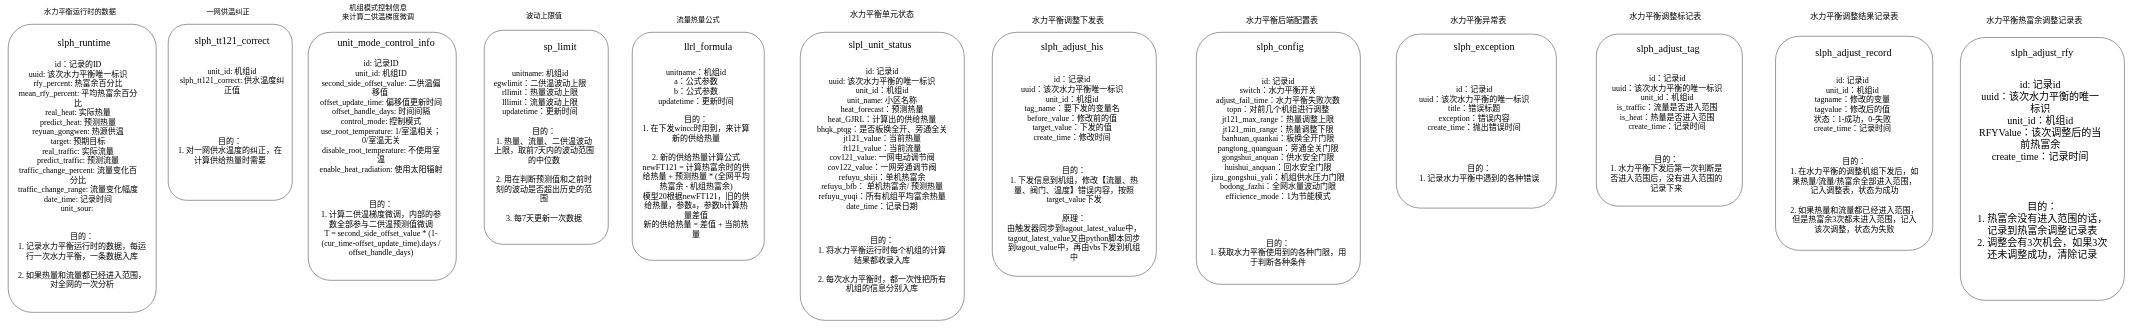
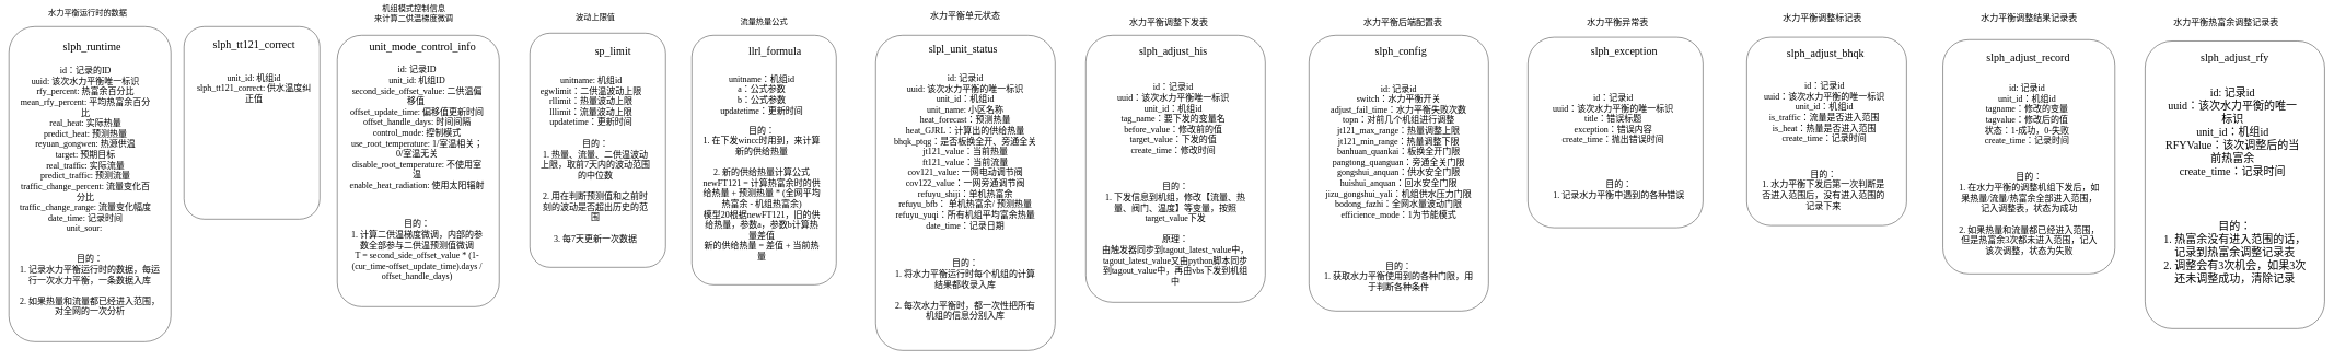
  <mxCell id="0" />
  <mxCell id="1" parent="0" />
  <mxCell id="2" value="" style="rounded=1;whiteSpace=wrap;html=1;arcSize=16;" vertex="1" parent="1"><mxGeometry x="20" y="60" width="370" height="720" as="geometry" /></mxCell>
  <mxCell id="3" value="slph_runtime&lt;br style=&quot;font-size: 25px;&quot;&gt;" style="text;html=1;strokeColor=none;fillColor=none;align=center;verticalAlign=middle;whiteSpace=wrap;rounded=0;strokeWidth=4;fontSize=25;fontFamily=Times New Roman;" vertex="1" parent="1"><mxGeometry x="130" y="90" width="160" height="30" as="geometry" /></mxCell>
  <mxCell id="4" value="水力平衡运行时的数据" style="text;html=1;strokeColor=none;fillColor=none;align=center;verticalAlign=middle;whiteSpace=wrap;rounded=0;fontFamily=Times New Roman;fontSize=18;" vertex="1" parent="1"><mxGeometry x="90" y="20" width="220" height="20" as="geometry" /></mxCell>
  <mxCell id="5" value="id：记录的ID&lt;br style=&quot;font-size: 20px;&quot;&gt;uuid: 该次水力平衡唯一标识&lt;br style=&quot;font-size: 20px;&quot;&gt;rfy_percent: 热富余百分比&lt;br style=&quot;font-size: 20px;&quot;&gt;mean_rfy_percent: 平均热富余百分比&lt;br style=&quot;font-size: 20px;&quot;&gt;real_heat: 实际热量&lt;br style=&quot;font-size: 20px;&quot;&gt;predict_heat: 预测热量&lt;br style=&quot;font-size: 20px;&quot;&gt;reyuan_gongwen: 热源供温&lt;br style=&quot;font-size: 20px;&quot;&gt;target: 预期目标&lt;br style=&quot;font-size: 20px;&quot;&gt;real_traffic: 实际流量&lt;br style=&quot;font-size: 20px;&quot;&gt;predict_traffic: 预测流量&lt;br style=&quot;font-size: 20px;&quot;&gt;traffic_change_percent: 流量变化百分比&lt;br style=&quot;font-size: 20px;&quot;&gt;traffic_change_range: 流量变化幅度&lt;br style=&quot;font-size: 20px;&quot;&gt;date_time: 记录时间&lt;br style=&quot;font-size: 20px;&quot;&gt;unit_sour:&amp;nbsp;" style="text;html=1;strokeColor=none;fillColor=none;align=center;verticalAlign=middle;whiteSpace=wrap;rounded=0;fontFamily=Times New Roman;fontSize=20;spacingTop=0;spacing=0;" vertex="1" parent="1"><mxGeometry x="40" y="140" width="310" height="400" as="geometry" /></mxCell>
  <mxCell id="6" value="" style="rounded=1;whiteSpace=wrap;html=1;strokeWidth=1;fontFamily=Times New Roman;fontSize=25;" vertex="1" parent="1"><mxGeometry x="420" y="60" width="310" height="440" as="geometry" /></mxCell>
  <mxCell id="7" value="slph_tt121_correct" style="text;html=1;strokeColor=none;fillColor=none;align=center;verticalAlign=middle;whiteSpace=wrap;rounded=0;fontFamily=Times New Roman;fontSize=25;" vertex="1" parent="1"><mxGeometry x="510" y="90" width="140" height="20" as="geometry" /></mxCell>
  <mxCell id="8" value="unit_id: 机组id&lt;br&gt;slph_tt121_correct: 供水温度纠正值" style="text;html=1;strokeColor=none;fillColor=none;align=center;verticalAlign=middle;whiteSpace=wrap;rounded=0;fontFamily=Times New Roman;fontSize=20;" vertex="1" parent="1"><mxGeometry x="440" y="150" width="280" height="100" as="geometry" /></mxCell>
- <mxCell id="9" value="一网供温纠正" style="text;html=1;strokeColor=none;fillColor=none;align=center;verticalAlign=middle;whiteSpace=wrap;rounded=0;fontFamily=Times New Roman;fontSize=18;" vertex="1" parent="1"><mxGeometry x="460" y="20" width="220" height="20" as="geometry" /></mxCell>
  <mxCell id="10" value="" style="rounded=1;whiteSpace=wrap;html=1;strokeWidth=1;fontFamily=Times New Roman;fontSize=20;" vertex="1" parent="1"><mxGeometry x="770" y="80" width="370" height="620" as="geometry" /></mxCell>
  <mxCell id="11" value="机组模式控制信息&lt;br&gt;来计算二供温梯度微调" style="text;html=1;strokeColor=none;fillColor=none;align=center;verticalAlign=middle;whiteSpace=wrap;rounded=0;fontFamily=Times New Roman;fontSize=18;" vertex="1" parent="1"><mxGeometry x="790" y="20" width="310" height="20" as="geometry" /></mxCell>
  <mxCell id="12" value="unit_mode_control_info" style="text;html=1;strokeColor=none;fillColor=none;align=center;verticalAlign=middle;whiteSpace=wrap;rounded=0;fontFamily=Times New Roman;fontSize=25;" vertex="1" parent="1"><mxGeometry x="865" y="95" width="200" height="20" as="geometry" /></mxCell>
  <mxCell id="13" value="id: 记录ID&lt;br&gt;unit_id: 机组ID&lt;br&gt;second_side_offset_value: 二供温偏移值&amp;nbsp;&lt;br&gt;offset_update_time: 偏移值更新时间&lt;br&gt;offset_handle_days: 时间间隔&lt;br&gt;control_mode: 控制模式&lt;br&gt;use_root_temperature: 1/室温相关；0/室温无关&lt;br&gt;disable_root_temperature: 不使用室温&lt;br&gt;enable_heat_radiation: 使用太阳辐射" style="text;html=1;strokeColor=none;fillColor=none;align=center;verticalAlign=middle;whiteSpace=wrap;rounded=0;fontFamily=Times New Roman;fontSize=20;" vertex="1" parent="1"><mxGeometry x="795" y="115" width="315" height="350" as="geometry" /></mxCell>
  <mxCell id="14" value="" style="rounded=1;whiteSpace=wrap;html=1;strokeWidth=1;fontFamily=Times New Roman;fontSize=20;" vertex="1" parent="1"><mxGeometry x="1210" y="75" width="310" height="535" as="geometry" /></mxCell>
  <mxCell id="15" value="sp_limit" style="text;html=1;strokeColor=none;fillColor=none;align=center;verticalAlign=middle;whiteSpace=wrap;rounded=0;fontFamily=Times New Roman;fontSize=25;" vertex="1" parent="1"><mxGeometry x="1300" y="105" width="200" height="20" as="geometry" /></mxCell>
  <mxCell id="16" value="unitname: 机组id&lt;br&gt;egwlimit：二供温波动上限&lt;br&gt;rllimit：热量波动上限&lt;br&gt;lllimit：流量波动上限&lt;br&gt;updatetime：更新时间" style="text;html=1;strokeColor=none;fillColor=none;align=center;verticalAlign=middle;whiteSpace=wrap;rounded=0;fontFamily=Times New Roman;fontSize=20;" vertex="1" parent="1"><mxGeometry x="1220" y="140" width="260" height="180" as="geometry" /></mxCell>
  <mxCell id="17" value="波动上限值" style="text;html=1;strokeColor=none;fillColor=none;align=center;verticalAlign=middle;whiteSpace=wrap;rounded=0;fontFamily=Times New Roman;fontSize=18;" vertex="1" parent="1"><mxGeometry x="1250" y="30" width="220" height="20" as="geometry" /></mxCell>
  <mxCell id="18" value="" style="rounded=1;whiteSpace=wrap;html=1;strokeWidth=1;fontFamily=Times New Roman;fontSize=20;" vertex="1" parent="1"><mxGeometry x="1580" y="80" width="330" height="570" as="geometry" /></mxCell>
  <mxCell id="19" value="llrl_formula" style="text;html=1;strokeColor=none;fillColor=none;align=center;verticalAlign=middle;whiteSpace=wrap;rounded=0;fontFamily=Times New Roman;fontSize=25;" vertex="1" parent="1"><mxGeometry x="1670" y="105" width="200" height="20" as="geometry" /></mxCell>
  <mxCell id="20" value="unitname：机组id&lt;br&gt;a：公式参数&lt;br&gt;b：公式参数&lt;br&gt;updatetime：更新时间" style="text;html=1;strokeColor=none;fillColor=none;align=center;verticalAlign=middle;whiteSpace=wrap;rounded=0;fontFamily=Times New Roman;fontSize=20;" vertex="1" parent="1"><mxGeometry x="1600" y="140" width="280" height="150" as="geometry" /></mxCell>
  <mxCell id="21" value="流量热量公式" style="text;html=1;strokeColor=none;fillColor=none;align=center;verticalAlign=middle;whiteSpace=wrap;rounded=0;fontFamily=Times New Roman;fontSize=18;" vertex="1" parent="1"><mxGeometry x="1635" y="40" width="220" height="20" as="geometry" /></mxCell>
  <mxCell id="22" value="目的：&lt;br&gt;1. 记录水力平衡运行时的数据，每运行一次水力平衡，一条数据入库&lt;br&gt;&lt;br&gt;2. 如果热量和流量都已经进入范围，对全网的一次分析&lt;br&gt;" style="text;html=1;strokeColor=none;fillColor=none;align=center;verticalAlign=middle;whiteSpace=wrap;rounded=0;fontFamily=Times New Roman;fontSize=20;" vertex="1" parent="1"><mxGeometry x="40" y="540" width="330" height="220" as="geometry" /></mxCell>
- <mxCell id="23" value="目的：&lt;br&gt;1. 对一网供水温度的纠正，在计算供给热量时需要" style="text;html=1;strokeColor=none;fillColor=none;align=center;verticalAlign=middle;whiteSpace=wrap;rounded=0;fontFamily=Times New Roman;fontSize=20;" vertex="1" parent="1"><mxGeometry x="440" y="290" width="270" height="170" as="geometry" /></mxCell>
  <mxCell id="24" value="目的：&lt;br&gt;1. 计算二供温梯度微调，内部的参数全部参与二供温预测值微调&lt;br&gt;T = second_side_offset_value * (1- (cur_time-offset_update_time).days / offset_handle_days)" style="text;html=1;strokeColor=none;fillColor=none;align=center;verticalAlign=middle;whiteSpace=wrap;rounded=0;fontFamily=Times New Roman;fontSize=20;" vertex="1" parent="1"><mxGeometry x="795" y="460" width="315" height="220" as="geometry" /></mxCell>
  <mxCell id="25" value="目的：&lt;br&gt;1. 热量、流量、二供温波动上限，取前7天内的波动范围的中位数&lt;br&gt;&lt;br&gt;2. 用在判断预测值和之前时刻的波动是否超出历史的范围&lt;br&gt;&lt;br&gt;3. 每7天更新一次数据" style="text;html=1;strokeColor=none;fillColor=none;align=center;verticalAlign=middle;whiteSpace=wrap;rounded=0;fontFamily=Times New Roman;fontSize=20;" vertex="1" parent="1"><mxGeometry x="1230" y="320" width="260" height="230" as="geometry" /></mxCell>
  <mxCell id="26" value="目的：&lt;br&gt;1. 在下发wincc时用到，来计算新的供给热量&lt;br&gt;&lt;br&gt;2. 新的供给热量计算公式&lt;br&gt;newFT121 = 计算热富余时的供给热量 + 预测热量 * (全网平均热富余 - 机组热富余)&lt;br&gt;模型20根据newFT121，旧的供给热量，参数a，参数b计算热量差值&lt;br&gt;新的供给热量 = 差值 + 当前热量" style="text;html=1;strokeColor=none;fillColor=none;align=center;verticalAlign=middle;whiteSpace=wrap;rounded=0;fontFamily=Times New Roman;fontSize=20;" vertex="1" parent="1"><mxGeometry x="1605" y="250" width="270" height="380" as="geometry" /></mxCell>
  <mxCell id="27" value="" style="rounded=1;whiteSpace=wrap;html=1;strokeWidth=1;fontFamily=Times New Roman;fontSize=20;" vertex="1" parent="1"><mxGeometry x="2000" y="80" width="410" height="720" as="geometry" /></mxCell>
  <mxCell id="28" value="slpl_unit_status" style="text;html=1;strokeColor=none;fillColor=none;align=center;verticalAlign=middle;whiteSpace=wrap;rounded=0;fontFamily=Times New Roman;fontSize=25;" vertex="1" parent="1"><mxGeometry x="2090" y="100" width="220" height="20" as="geometry" /></mxCell>
  <mxCell id="29" value="id: 记录id&lt;br style=&quot;font-size: 20px&quot;&gt;uuid: 该次水力平衡的唯一标识&lt;br&gt;unit_id：机组id&lt;br&gt;unit_name: 小区名称&lt;br&gt;heat_forecast：预测热量&lt;br&gt;heat_GJRL：计算出的供给热量&lt;br&gt;bhqk_ptqg：是否板换全开、旁通全关&lt;br&gt;jt121_value：当前热量&lt;br&gt;ft121_value：当前流量&lt;br&gt;cov121_value: 一网电动调节阀&lt;br&gt;cov122_value：一网旁通调节阀&lt;br&gt;refuyu_shiji：单机热富余&lt;br&gt;refuyu_bfb： 单机热富余/ 预测热量&lt;br&gt;refuyu_yuqi：所有机组平均富余热量&lt;br&gt;date_time：记录日期" style="text;html=1;strokeColor=none;fillColor=none;align=center;verticalAlign=middle;whiteSpace=wrap;rounded=0;fontFamily=Times New Roman;fontSize=20;" vertex="1" parent="1"><mxGeometry x="2030" y="160" width="350" height="370" as="geometry" /></mxCell>
  <mxCell id="30" value="目的：&lt;br&gt;1. 将水力平衡运行时每个机组的计算结果都收录入库&lt;br&gt;&lt;br&gt;2. 每次水力平衡时，都一次性把所有机组的信息分别入库" style="text;html=1;strokeColor=none;fillColor=none;align=center;verticalAlign=middle;whiteSpace=wrap;rounded=0;fontFamily=Times New Roman;fontSize=20;" vertex="1" parent="1"><mxGeometry x="2040" y="570" width="330" height="180" as="geometry" /></mxCell>
  <mxCell id="31" value="水力平衡单元状态" style="text;html=1;strokeColor=none;fillColor=none;align=center;verticalAlign=middle;whiteSpace=wrap;rounded=0;fontFamily=Times New Roman;fontSize=20;" vertex="1" parent="1"><mxGeometry x="2045" y="25" width="320" height="20" as="geometry" /></mxCell>
  <mxCell id="32" value="" style="rounded=1;whiteSpace=wrap;html=1;strokeWidth=1;fontFamily=Times New Roman;fontSize=20;" vertex="1" parent="1"><mxGeometry x="2480" y="80" width="410" height="610" as="geometry" /></mxCell>
  <mxCell id="33" value="slph_adjust_his" style="text;html=1;strokeColor=none;fillColor=none;align=center;verticalAlign=middle;whiteSpace=wrap;rounded=0;fontFamily=Times New Roman;fontSize=25;" vertex="1" parent="1"><mxGeometry x="2560" y="105" width="240" height="20" as="geometry" /></mxCell>
  <mxCell id="34" value="id：记录id&lt;br style=&quot;font-size: 20px&quot;&gt;uuid：该次水力平衡唯一标识&lt;br&gt;unit_id：机组id&lt;br&gt;tag_name：要下发的变量名&lt;br&gt;before_value：修改前的值&lt;br&gt;target_value：下发的值&lt;br&gt;create_time：修改时间" style="text;html=1;strokeColor=none;fillColor=none;align=center;verticalAlign=middle;whiteSpace=wrap;rounded=0;fontFamily=Times New Roman;fontSize=20;" vertex="1" parent="1"><mxGeometry x="2510" y="160" width="340" height="220" as="geometry" /></mxCell>
- <mxCell id="35" value="目的：&lt;br&gt;1. 下发信息到机组，修改【流量、热量、阀门、温度】错误内容，按照target_value下发&lt;br&gt;&lt;br&gt;原理：&lt;br&gt;由触发器同步到tagout_latest_value中，tagout_latest_value又由python脚本同步到tagout_value中，再由vbs下发到机组中&lt;br&gt;&lt;br&gt;" style="text;html=1;strokeColor=none;fillColor=none;align=center;verticalAlign=middle;whiteSpace=wrap;rounded=0;fontFamily=Times New Roman;fontSize=20;" vertex="1" parent="1"><mxGeometry x="2510" y="410" width="350" height="270" as="geometry" /></mxCell>
+ <mxCell id="35" value="目的：&lt;br&gt;1. 下发信息到机组，修改【流量、热量、阀门、温度】等变量，按照target_value下发&lt;br&gt;&lt;br&gt;原理：&lt;br&gt;由触发器同步到tagout_latest_value中，tagout_latest_value又由python脚本同步到tagout_value中，再由vbs下发到机组中&lt;br&gt;&lt;br&gt;" style="text;html=1;strokeColor=none;fillColor=none;align=center;verticalAlign=middle;whiteSpace=wrap;rounded=0;fontFamily=Times New Roman;fontSize=20;" vertex="1" parent="1"><mxGeometry x="2510" y="410" width="350" height="270" as="geometry" /></mxCell>
  <mxCell id="36" value="水力平衡调整下发表" style="text;html=1;strokeColor=none;fillColor=none;align=center;verticalAlign=middle;whiteSpace=wrap;rounded=0;fontFamily=Times New Roman;fontSize=20;" vertex="1" parent="1"><mxGeometry x="2520" y="40" width="300" height="20" as="geometry" /></mxCell>
  <mxCell id="37" value="" style="rounded=1;whiteSpace=wrap;html=1;strokeWidth=1;fontFamily=Times New Roman;fontSize=20;" vertex="1" parent="1"><mxGeometry x="2990" y="80" width="410" height="630" as="geometry" /></mxCell>
  <mxCell id="38" value="水力平衡后端配置表" style="text;html=1;strokeColor=none;fillColor=none;align=center;verticalAlign=middle;whiteSpace=wrap;rounded=0;fontFamily=Times New Roman;fontSize=20;" vertex="1" parent="1"><mxGeometry x="3080" y="40" width="250" height="20" as="geometry" /></mxCell>
  <mxCell id="39" value="slph_config" style="text;html=1;strokeColor=none;fillColor=none;align=center;verticalAlign=middle;whiteSpace=wrap;rounded=0;fontFamily=Times New Roman;fontSize=25;" vertex="1" parent="1"><mxGeometry x="3060" y="105" width="280" height="20" as="geometry" /></mxCell>
  <mxCell id="40" value="id: 记录id&lt;br&gt;switch：水力平衡开关&lt;br&gt;adjust_fail_time：水力平衡失败次数&lt;br&gt;topn：对前几个机组进行调整&lt;br&gt;jt121_max_range：热量调整上限&lt;br&gt;jt121_min_range：热量调整下限&lt;br&gt;banhuan_quankai：板换全开门限&lt;br&gt;pangtong_quanguan：旁通全关门限&lt;br&gt;gongshui_anquan：供水安全门限&lt;br&gt;huishui_anquan：回水安全门限&lt;br&gt;jizu_gongshui_yali：机组供水压力门限&lt;br&gt;bodong_fazhi：全网水量波动门限&lt;br&gt;efficience_mode：1为节能模式" style="text;html=1;strokeColor=none;fillColor=none;align=center;verticalAlign=middle;whiteSpace=wrap;rounded=0;fontFamily=Times New Roman;fontSize=20;" vertex="1" parent="1"><mxGeometry x="3020" y="160" width="350" height="370" as="geometry" /></mxCell>
  <mxCell id="41" value="目的：&lt;br&gt;1. 获取水力平衡使用到的各种门限，用于判断各种条件" style="text;html=1;strokeColor=none;fillColor=none;align=center;verticalAlign=middle;whiteSpace=wrap;rounded=0;fontFamily=Times New Roman;fontSize=20;" vertex="1" parent="1"><mxGeometry x="3020" y="560" width="350" height="140" as="geometry" /></mxCell>
  <mxCell id="42" value="" style="rounded=1;whiteSpace=wrap;html=1;strokeWidth=1;fontFamily=Times New Roman;fontSize=20;" vertex="1" parent="1"><mxGeometry x="3490" y="84.5" width="400" height="435" as="geometry" /></mxCell>
  <mxCell id="43" value="水力平衡异常表" style="text;html=1;strokeColor=none;fillColor=none;align=center;verticalAlign=middle;whiteSpace=wrap;rounded=0;fontFamily=Times New Roman;fontSize=20;" vertex="1" parent="1"><mxGeometry x="3540" y="39.5" width="310" height="20" as="geometry" /></mxCell>
  <mxCell id="44" value="slph_exception" style="text;html=1;strokeColor=none;fillColor=none;align=center;verticalAlign=middle;whiteSpace=wrap;rounded=0;fontFamily=Times New Roman;fontSize=25;" vertex="1" parent="1"><mxGeometry x="3570" y="104.5" width="280" height="20" as="geometry" /></mxCell>
  <mxCell id="45" value="id：记录id&lt;br&gt;uuid：该次水力平衡的唯一标识&lt;br&gt;title：错误标题&lt;br&gt;exception：错误内容&lt;br&gt;create_time：抛出错误时间" style="text;html=1;strokeColor=none;fillColor=none;align=center;verticalAlign=middle;whiteSpace=wrap;rounded=0;fontFamily=Times New Roman;fontSize=20;" vertex="1" parent="1"><mxGeometry x="3520" y="169.5" width="330" height="200" as="geometry" /></mxCell>
  <mxCell id="46" value="目的：&lt;br&gt;1. 记录水力平衡中遇到的各种错误" style="text;html=1;strokeColor=none;fillColor=none;align=center;verticalAlign=middle;whiteSpace=wrap;rounded=0;fontFamily=Times New Roman;fontSize=20;" vertex="1" parent="1"><mxGeometry x="3525" y="364.5" width="345" height="135" as="geometry" /></mxCell>
  <mxCell id="47" value="" style="rounded=1;whiteSpace=wrap;html=1;strokeWidth=1;fontFamily=Times New Roman;fontSize=20;" vertex="1" parent="1"><mxGeometry x="3990" y="84.5" width="365" height="430" as="geometry" /></mxCell>
- <mxCell id="48" value="slph_adjust_tag" style="text;html=1;strokeColor=none;fillColor=none;align=center;verticalAlign=middle;whiteSpace=wrap;rounded=0;fontFamily=Times New Roman;fontSize=25;" vertex="1" parent="1"><mxGeometry x="4045" y="109.5" width="250" height="20" as="geometry" /></mxCell>
+ <mxCell id="48" value="slph_adjust_bhqk" style="text;html=1;strokeColor=none;fillColor=none;align=center;verticalAlign=middle;whiteSpace=wrap;rounded=0;fontFamily=Times New Roman;fontSize=25;" vertex="1" parent="1"><mxGeometry x="4045" y="109.5" width="250" height="20" as="geometry" /></mxCell>
  <mxCell id="49" value="水力平衡调整标记表" style="text;html=1;strokeColor=none;fillColor=none;align=center;verticalAlign=middle;whiteSpace=wrap;rounded=0;fontFamily=Times New Roman;fontSize=20;" vertex="1" parent="1"><mxGeometry x="4045" y="30" width="235" height="20" as="geometry" /></mxCell>
  <mxCell id="50" value="id：记录id&lt;br&gt;uuid：该次水力平衡的唯一标识&lt;br&gt;unit_id：机组id&lt;br&gt;is_traffic：流量是否进入范围&lt;br&gt;is_heat：热量是否进入范围&lt;br&gt;create_time：记录时间" style="text;html=1;strokeColor=none;fillColor=none;align=center;verticalAlign=middle;whiteSpace=wrap;rounded=0;fontFamily=Times New Roman;fontSize=20;" vertex="1" parent="1"><mxGeometry x="4025" y="164.5" width="285" height="180" as="geometry" /></mxCell>
  <mxCell id="51" value="目的：&lt;br&gt;1. 水力平衡下发后第一次判断是否进入范围后，没有进入范围的记录下来&lt;br&gt;" style="text;html=1;strokeColor=none;fillColor=none;align=center;verticalAlign=middle;whiteSpace=wrap;rounded=0;fontFamily=Times New Roman;fontSize=20;" vertex="1" parent="1"><mxGeometry x="4016" y="359.5" width="299" height="145" as="geometry" /></mxCell>
  <mxCell id="52" value="" style="rounded=1;whiteSpace=wrap;html=1;strokeWidth=1;fontFamily=Times New Roman;fontSize=20;" vertex="1" parent="1"><mxGeometry x="4438" y="90" width="393" height="535" as="geometry" /></mxCell>
  <mxCell id="53" value="slph_adjust_record" style="text;html=1;strokeColor=none;fillColor=none;align=center;verticalAlign=middle;whiteSpace=wrap;rounded=0;fontFamily=Times New Roman;fontSize=25;" vertex="1" parent="1"><mxGeometry x="4492.5" y="117.5" width="280" height="25" as="geometry" /></mxCell>
  <mxCell id="54" value="id: 记录id&lt;br&gt;unit_id：机组id&lt;br&gt;tagname：修改的变量&lt;br&gt;tagvalue：修改后的值&lt;br&gt;状态：1-成功，0-失败&lt;br&gt;create_time：记录时间" style="text;html=1;strokeColor=none;fillColor=none;align=center;verticalAlign=middle;whiteSpace=wrap;rounded=0;fontFamily=Times New Roman;fontSize=20;" vertex="1" parent="1"><mxGeometry x="4472.5" y="175" width="315" height="170" as="geometry" /></mxCell>
  <mxCell id="55" value="目的：&lt;br&gt;1. 在水力平衡的调整机组下发后，如果热量/流量/热富余全部进入范围，记入调整表，状态为成功&lt;br&gt;&lt;br&gt;2. 如果热量和流量都已经进入范围，但是热富余3次都未进入范围，记入该次调整，状态为失败" style="text;html=1;strokeColor=none;fillColor=none;align=center;verticalAlign=middle;whiteSpace=wrap;rounded=0;fontFamily=Times New Roman;fontSize=20;" vertex="1" parent="1"><mxGeometry x="4472.5" y="378" width="325" height="217" as="geometry" /></mxCell>
  <mxCell id="56" value="水力平衡调整结果记录表" style="text;html=1;strokeColor=none;fillColor=none;align=center;verticalAlign=middle;whiteSpace=wrap;rounded=0;fontFamily=Times New Roman;fontSize=20;" vertex="1" parent="1"><mxGeometry x="4470" y="30" width="330" height="20" as="geometry" /></mxCell>
  <mxCell id="57" value="" style="rounded=1;whiteSpace=wrap;html=1;strokeWidth=1;fontFamily=Times New Roman;fontSize=20;" vertex="1" parent="1"><mxGeometry x="4900" y="93" width="410" height="657" as="geometry" /></mxCell>
  <mxCell id="58" value="水力平衡热富余调整记录表" style="text;html=1;strokeColor=none;fillColor=none;align=center;verticalAlign=middle;whiteSpace=wrap;rounded=0;fontFamily=Times New Roman;fontSize=20;" vertex="1" parent="1"><mxGeometry x="4950" y="40" width="270" height="20" as="geometry" /></mxCell>
  <mxCell id="59" value="slph_adjust_rfy" style="text;html=1;strokeColor=none;fillColor=none;align=center;verticalAlign=middle;whiteSpace=wrap;rounded=0;fontFamily=Times New Roman;fontSize=25;" vertex="1" parent="1"><mxGeometry x="4970" y="120" width="270" height="20" as="geometry" /></mxCell>
  <mxCell id="60" value="id: 记录id&lt;br&gt;uuid：该次水力平衡的唯一标识&lt;br&gt;unit_id：机组id&lt;br&gt;RFYValue：该次调整后的当前热富余&lt;br&gt;create_time：记录时间" style="text;html=1;strokeColor=none;fillColor=none;align=center;verticalAlign=middle;whiteSpace=wrap;rounded=0;fontFamily=Times New Roman;fontSize=25;" vertex="1" parent="1"><mxGeometry x="4940" y="160" width="320" height="280" as="geometry" /></mxCell>
  <mxCell id="61" value="目的：&lt;br&gt;1. 热富余没有进入范围的话，记录到热富余调整记录表&lt;br&gt;2. 调整会有3次机会，如果3次还未调整成功，清除记录" style="text;html=1;strokeColor=none;fillColor=none;align=center;verticalAlign=middle;whiteSpace=wrap;rounded=0;fontFamily=Times New Roman;fontSize=25;" vertex="1" parent="1"><mxGeometry x="4940" y="460" width="330" height="230" as="geometry" /></mxCell>
